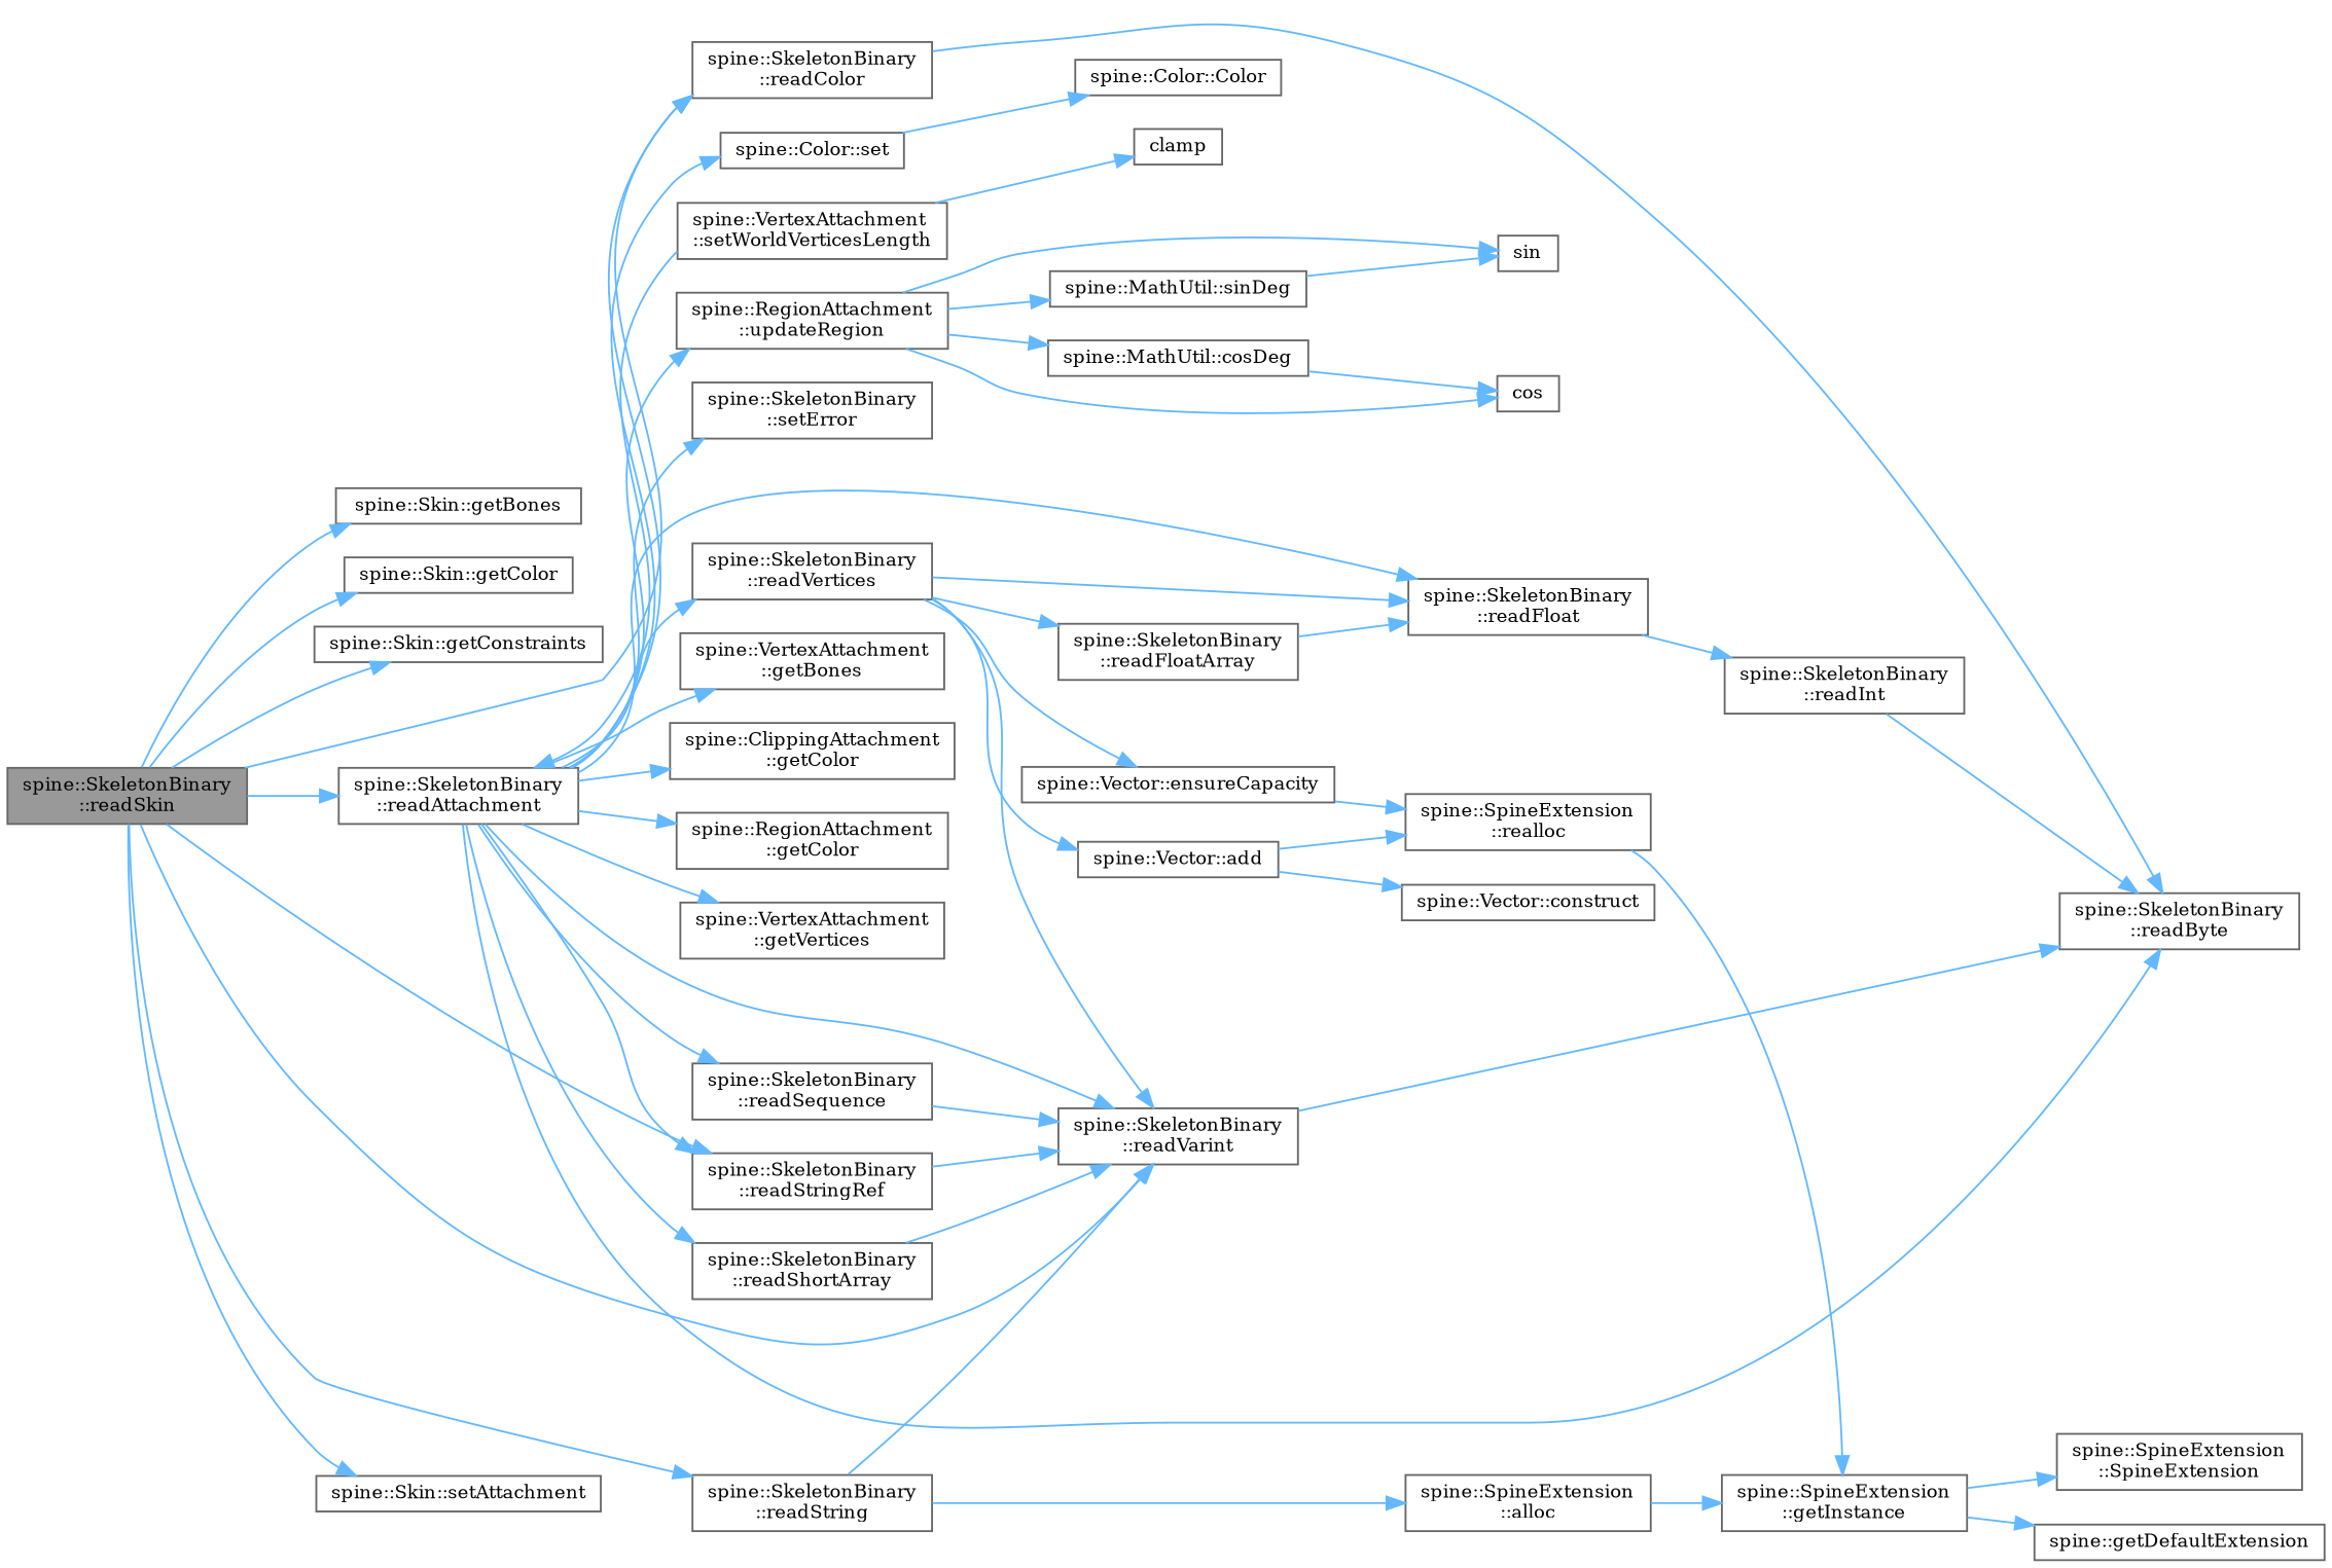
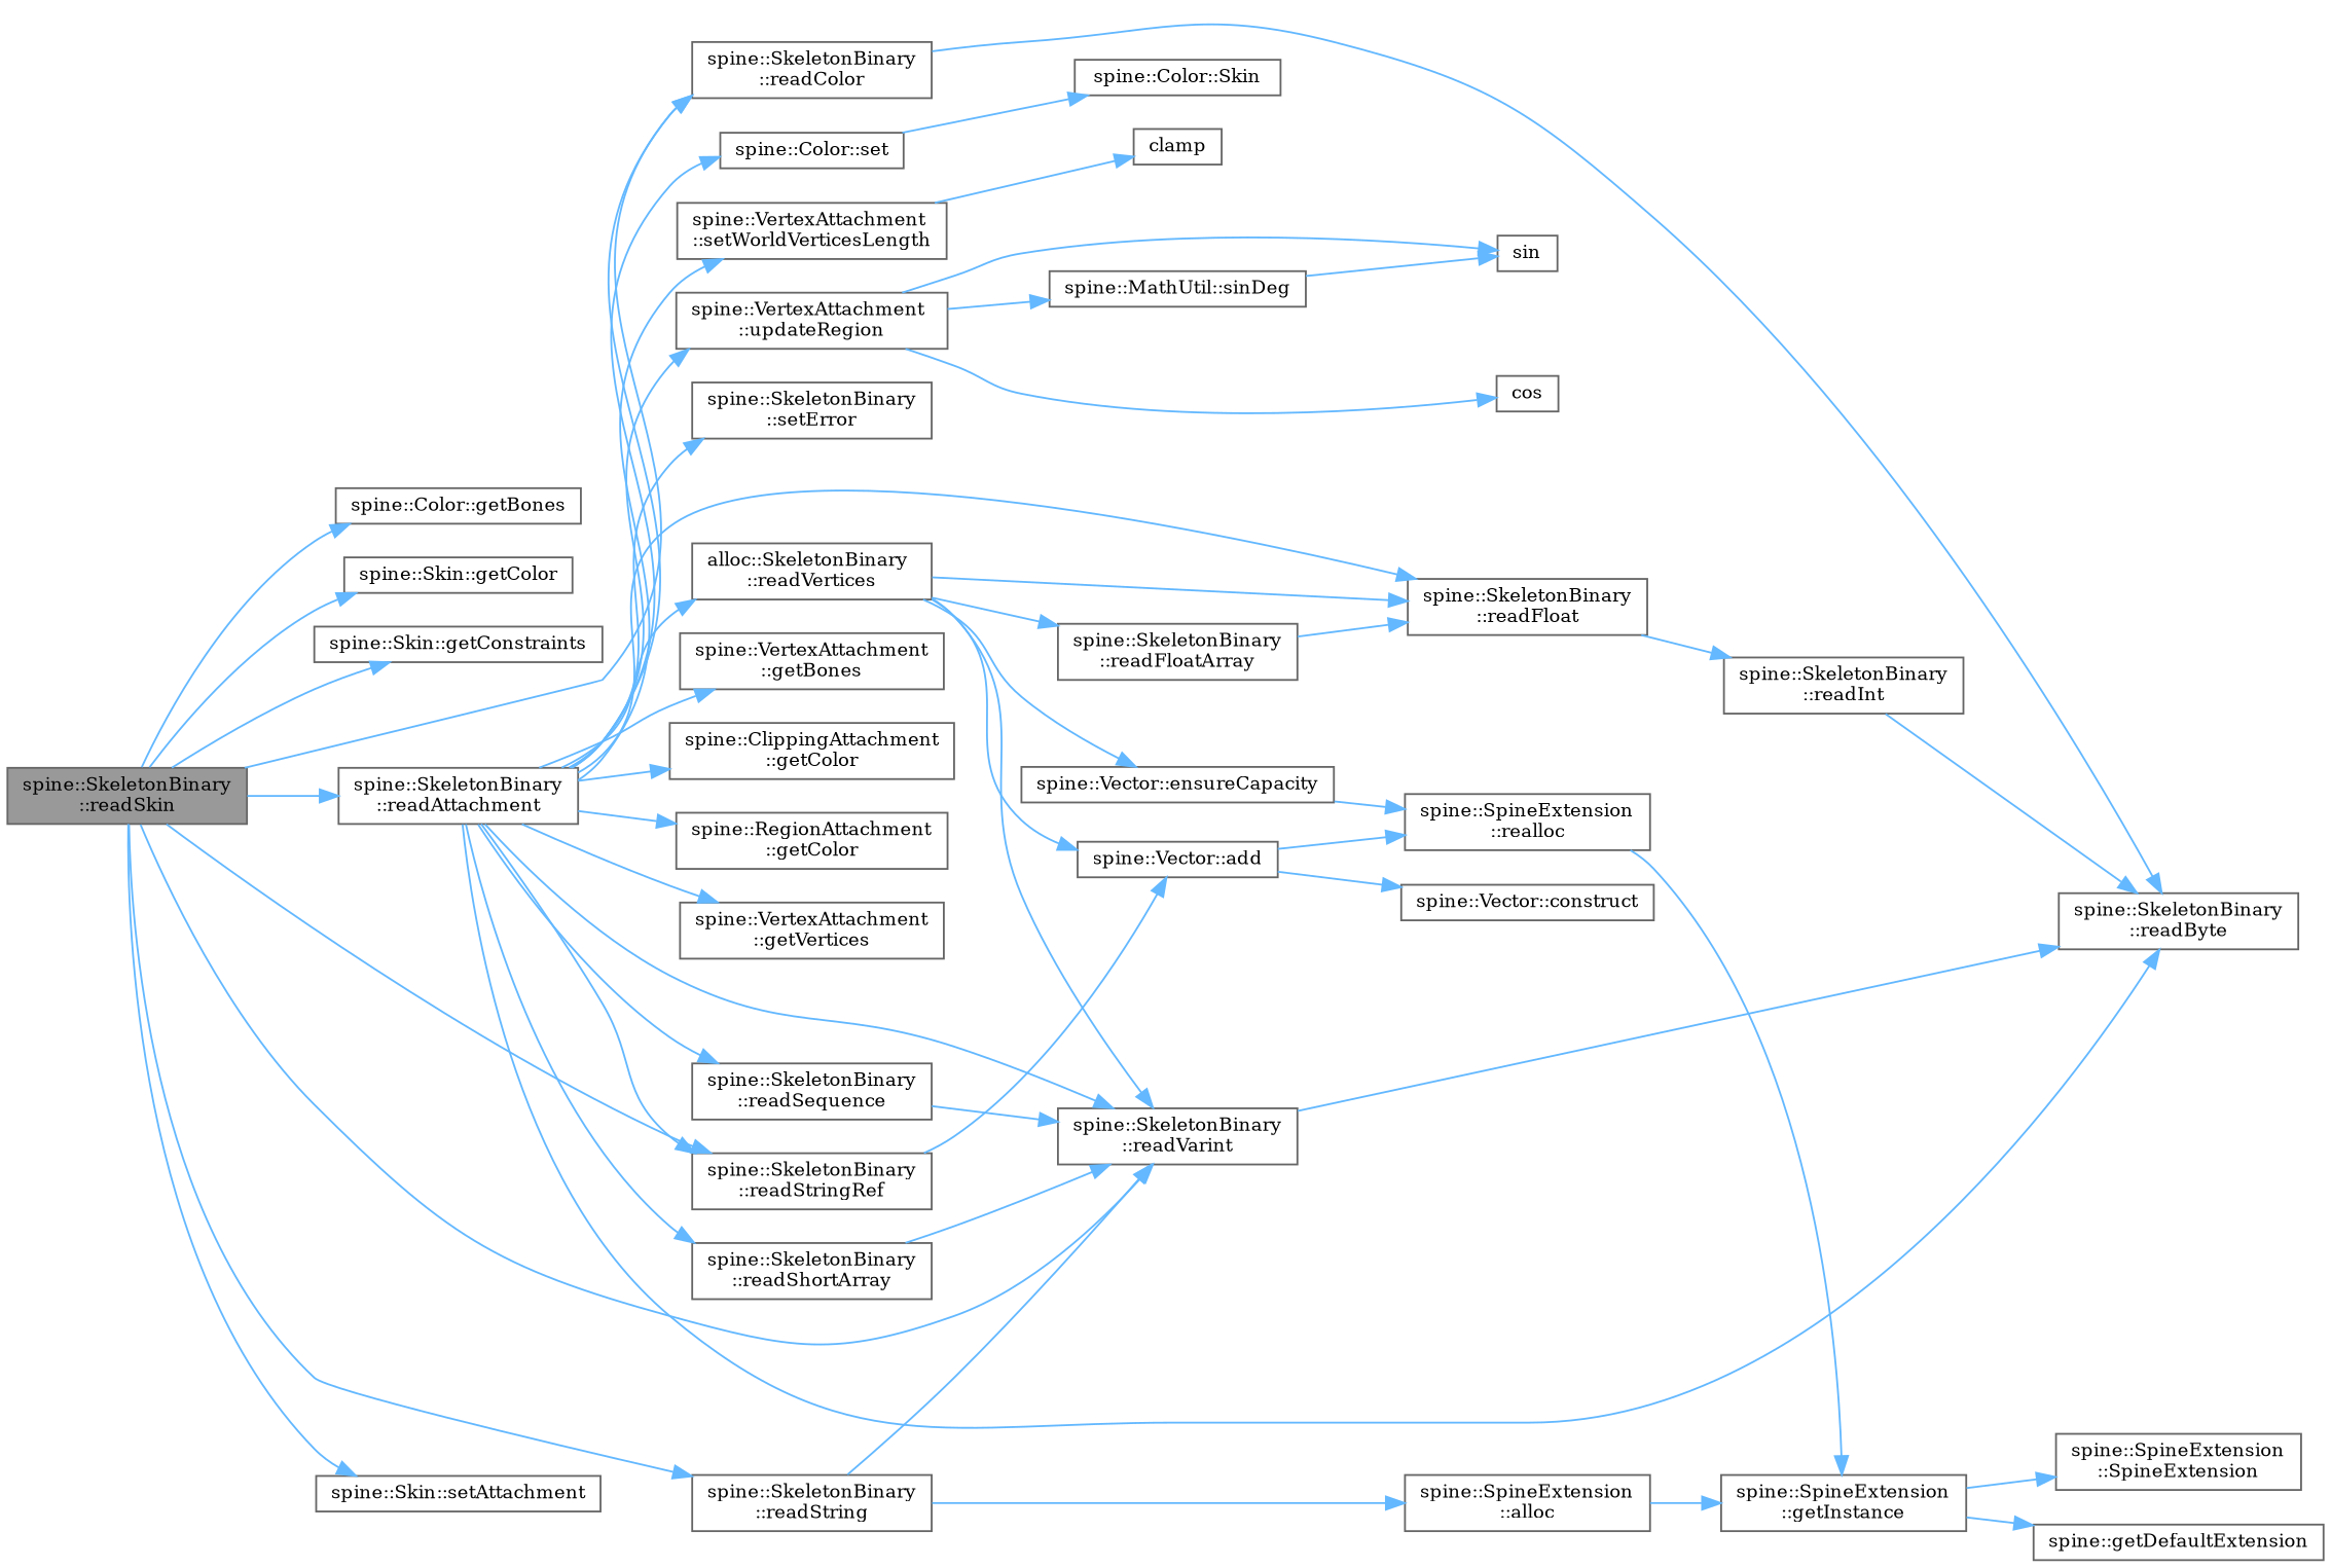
  digraph {
    fontname="DejaVu Serif"
    rankdir=LR
    node [color=grey40 fillcolor=white fontname="DejaVu Serif" fontsize=10 shape=box style=filled]
    edge [color=steelblue1 fontname="DejaVu Serif" fontsize=10 labelfontname=Helvetica labelfontsize=10 style=solid]
    n1 [color=gray40 fillcolor=grey60 fontcolor=black height=0.2 label="spine::SkeletonBinary\l::readSkin" width=0.4]
-   n2 [height=0.2 label="spine::Skin::getBones" width=0.4]
+   n2 [height=0.2 label="spine::Color::getBones" width=0.4]
    n3 [height=0.2 label="spine::Skin::getColor" width=0.4]
    n4 [height=0.2 label="spine::Skin::getConstraints" width=0.4]
    n5 [height=0.2 label="spine::SkeletonBinary\l::readAttachment" width=0.4]
    n6 [height=0.2 label="spine::SkeletonBinary\l::readColor" width=0.4]
    n7 [height=0.2 label="spine::SkeletonBinary\l::readVarint" width=0.4]
    n8 [height=0.2 label="spine::SkeletonBinary\l::readStringRef" width=0.4]
    n9 [height=0.2 label="spine::SkeletonBinary\l::readString" width=0.4]
    n10 [height=0.2 label="spine::Skin::setAttachment" width=0.4]
    n11 [height=0.2 label="spine::VertexAttachment\l::getBones" width=0.4]
    n12 [height=0.2 label="spine::ClippingAttachment\l::getColor" width=0.4]
    n13 [height=0.2 label="spine::RegionAttachment\l::getColor" width=0.4]
    n14 [height=0.2 label="spine::VertexAttachment\l::getVertices" width=0.4]
    n15 [height=0.2 label="spine::SkeletonBinary\l::readByte" width=0.4]
    n16 [height=0.2 label="spine::SkeletonBinary\l::readFloat" width=0.4]
    n17 [height=0.2 label="spine::SkeletonBinary\l::readSequence" width=0.4]
    n18 [height=0.2 label="spine::SkeletonBinary\l::readShortArray" width=0.4]
-   n19 [height=0.2 label="spine::SkeletonBinary\l::readVertices" width=0.4]
+   n19 [height=0.2 label="alloc::SkeletonBinary\l::readVertices" width=0.4]
    n20 [height=0.2 label="spine::Color::set" width=0.4]
    n21 [height=0.2 label="spine::SkeletonBinary\l::setError" width=0.4]
    n22 [height=0.2 label="spine::VertexAttachment\l::setWorldVerticesLength" width=0.4]
-   n23 [height=0.2 label="spine::RegionAttachment\l::updateRegion" width=0.4]
+   n23 [height=0.2 label="spine::VertexAttachment\l::updateRegion" width=0.4]
    n24 [height=0.2 label="spine::SpineExtension\l::alloc" width=0.4]
    n25 [height=0.2 label="spine::SkeletonBinary\l::readInt" width=0.4]
    n26 [height=0.2 label="spine::SkeletonBinary\l::readFloatArray" width=0.4]
    n27 [height=0.2 label="spine::Vector::add" width=0.4]
    n28 [height=0.2 label="spine::Vector::ensureCapacity" width=0.4]
-   n29 [height=0.2 label="spine::Color::Color" width=0.4]
+   n29 [height=0.2 label="spine::Color::Skin" width=0.4]
    n30 [height=0.2 label=clamp width=0.4]
    n31 [height=0.2 label=cos width=0.4]
-   n32 [height=0.2 label="spine::MathUtil::cosDeg" width=0.4]
    n33 [height=0.2 label=sin width=0.4]
    n34 [height=0.2 label="spine::MathUtil::sinDeg" width=0.4]
    n35 [height=0.2 label="spine::Vector::construct" width=0.4]
    n36 [height=0.2 label="spine::SpineExtension\l::realloc" width=0.4]
    n37 [height=0.2 label="spine::SpineExtension\l::getInstance" width=0.4]
    n38 [height=0.2 label="spine::getDefaultExtension" width=0.4]
    n39 [height=0.2 label="spine::SpineExtension\l::SpineExtension" width=0.4]
    n1 -> n2
    n1 -> n3
    n1 -> n4
    n1 -> n5
    n1 -> n6
    n1 -> n7
    n1 -> n8
    n1 -> n9
    n1 -> n10
    n5 -> n6
    n5 -> n7
    n5 -> n8
    n5 -> n11
    n5 -> n12
    n5 -> n13
    n5 -> n14
    n5 -> n15
    n5 -> n16
    n5 -> n17
    n5 -> n18
    n5 -> n19
    n5 -> n20
    n5 -> n21
-   n22 -> n5
+   n5 -> n22
    n5 -> n23
    n6 -> n15
    n7 -> n15
-   n8 -> n7
+   n8 -> n27
    n9 -> n7
    n9 -> n24
    n16 -> n25
    n17 -> n7
    n18 -> n7
    n19 -> n7
    n19 -> n16
    n19 -> n26
    n19 -> n27
    n19 -> n28
    n20 -> n29
    n22 -> n30
    n23 -> n31
-   n23 -> n32
    n23 -> n33
    n23 -> n34
    n24 -> n37
    n25 -> n15
    n26 -> n16
    n27 -> n35
    n27 -> n36
    n28 -> n36
-   n32 -> n31
    n34 -> n33
    n36 -> n37
    n37 -> n38
    n37 -> n39
  }
